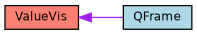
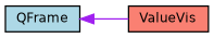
  digraph {
    rankdir=LR
    node [color=black fontname=Helvetica fontsize=10 shape=record style=filled]
    n1 [fillcolor=lightblue height=0.2 label=QFrame width=0.4]
    n2 [fillcolor=salmon height=0.2 label=ValueVis width=0.4]
-   n2 -> n1 [color=purple dir=back fontname=Helvetica fontsize=10 labelfontname=Helvetica labelfontsize=10 style=solid]
+   n1 -> n2 [color=purple dir=back fontname=Helvetica fontsize=10 labelfontname=Helvetica labelfontsize=10 style=solid]
  }
